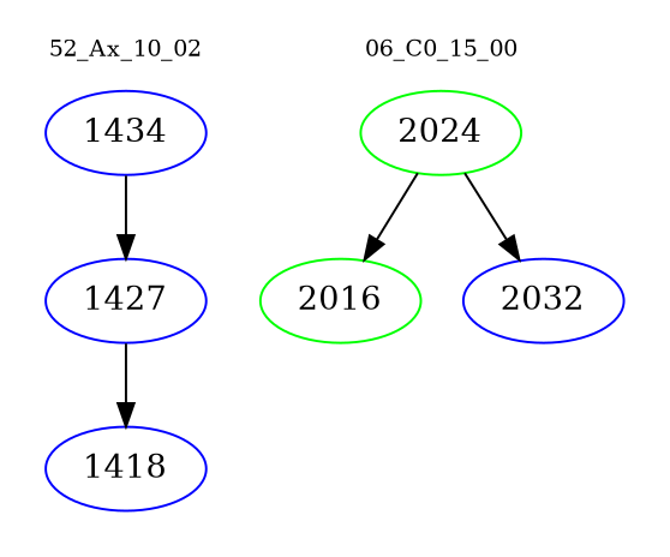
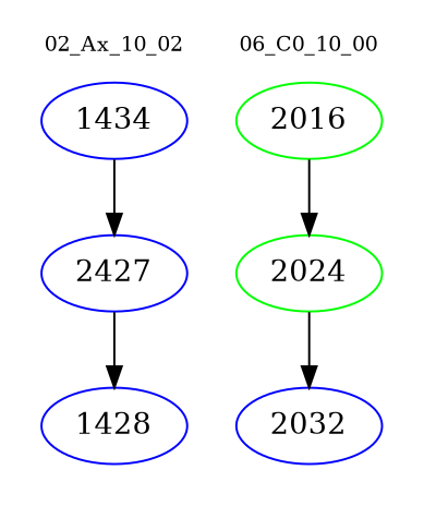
  digraph {
    node [color=blue]
    edge [color=black]
    n1 [label=1434]
-   n2 [label=1427]
-   n3 [label=1418]
+   n2 [label=2427]
+   n3 [label=1428]
    n4 [color=green label=2016]
    n5 [color=green label=2024]
    n6 [label=2032]
    subgraph cluster_1 {
      color=white
      fontsize=10
-     label="52_Ax_10_02"
+     label="02_Ax_10_02"
      n1
      n2
      n3
    }
    subgraph cluster_2 {
      color=white
      fontsize=10
-     label="06_C0_15_00"
+     label="06_C0_10_00"
      n4
      n5
      n6
    }
    n1 -> n2
    n2 -> n3
-   n5 -> n4
+   n4 -> n5
    n5 -> n6
  }
